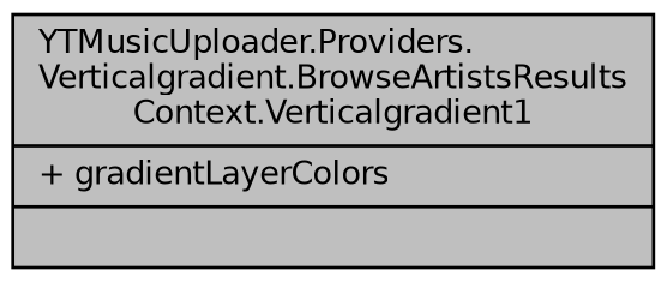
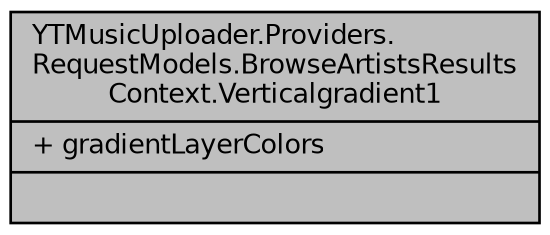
  digraph {
-   n1 [color=black fillcolor=grey75 fontcolor=black fontname=Helvetica fontsize=10 height=0.2 label="{YTMusicUploader.Providers.\lVerticalgradient.BrowseArtistsResults\lContext.Verticalgradient1\n|+ gradientLayerColors\l|}" shape=record style=filled width=0.4]
+   n1 [color=black fillcolor=grey75 fontcolor=black fontname=Helvetica fontsize=10 height=0.2 label="{YTMusicUploader.Providers.\lRequestModels.BrowseArtistsResults\lContext.Verticalgradient1\n|+ gradientLayerColors\l|}" shape=record style=filled width=0.4]
  }
